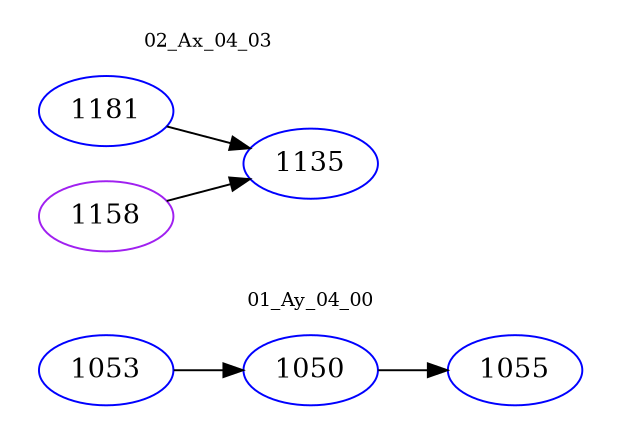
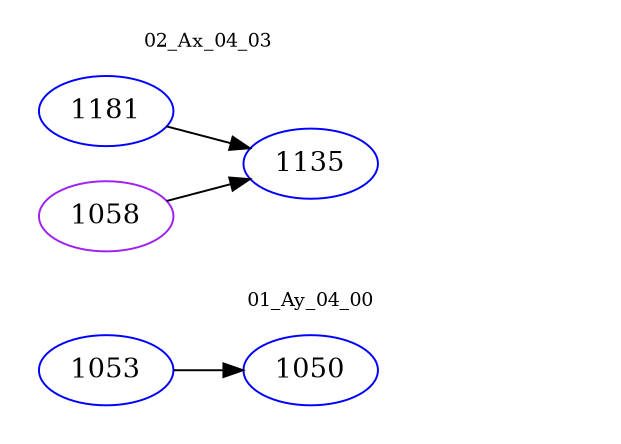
  digraph {
    rankdir=LR
    node [color=blue]
    edge [color=black]
    n1 [label=1053]
    n2 [label=1050]
-   n3 [label=1055]
    n4 [label=1181]
    n5 [label=1135]
-   n6 [color=purple label=1158]
+   n6 [color=purple label=1058]
    subgraph cluster_1 {
      color=white
      fontsize=10
      label="01_Ay_04_00"
      n1
      n2
-     n3
    }
    subgraph cluster_2 {
      color=white
      fontsize=10
      label="02_Ax_04_03"
      n4
      n5
      n6
    }
    n1 -> n2
-   n2 -> n3
    n4 -> n5
    n6 -> n5
  }
